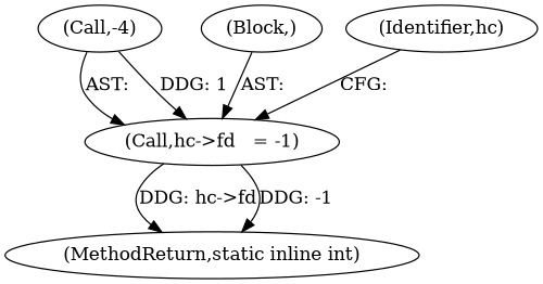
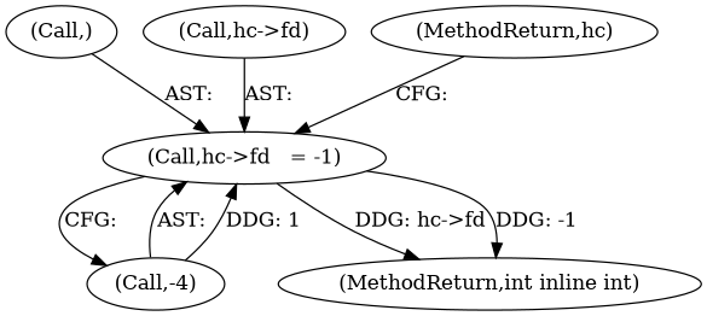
  digraph {
    n1 [label="(Call,hc->fd   = -1)"]
    n2 [label="(Call,-4)"]
-   n3 [label="(MethodReturn,static inline int)"]
-   n4 [label="(Block,)"]
-   n6 [label="(Identifier,hc)"]
+   n3 [label="(MethodReturn,int inline int)"]
+   n4 [label="(Call,)"]
+   n5 [label="(Call,hc->fd)"]
+   n6 [label="(MethodReturn,hc)"]
+   n1 -> n2 [label="CFG: "]
    n1 -> n3 [label="DDG: hc->fd"]
    n1 -> n3 [label="DDG: -1"]
    n2 -> n1 [label="AST: "]
    n2 -> n1 [label="DDG: 1"]
    n4 -> n1 [label="AST: "]
+   n5 -> n1 [label="AST: "]
    n6 -> n1 [label="CFG: "]
  }
